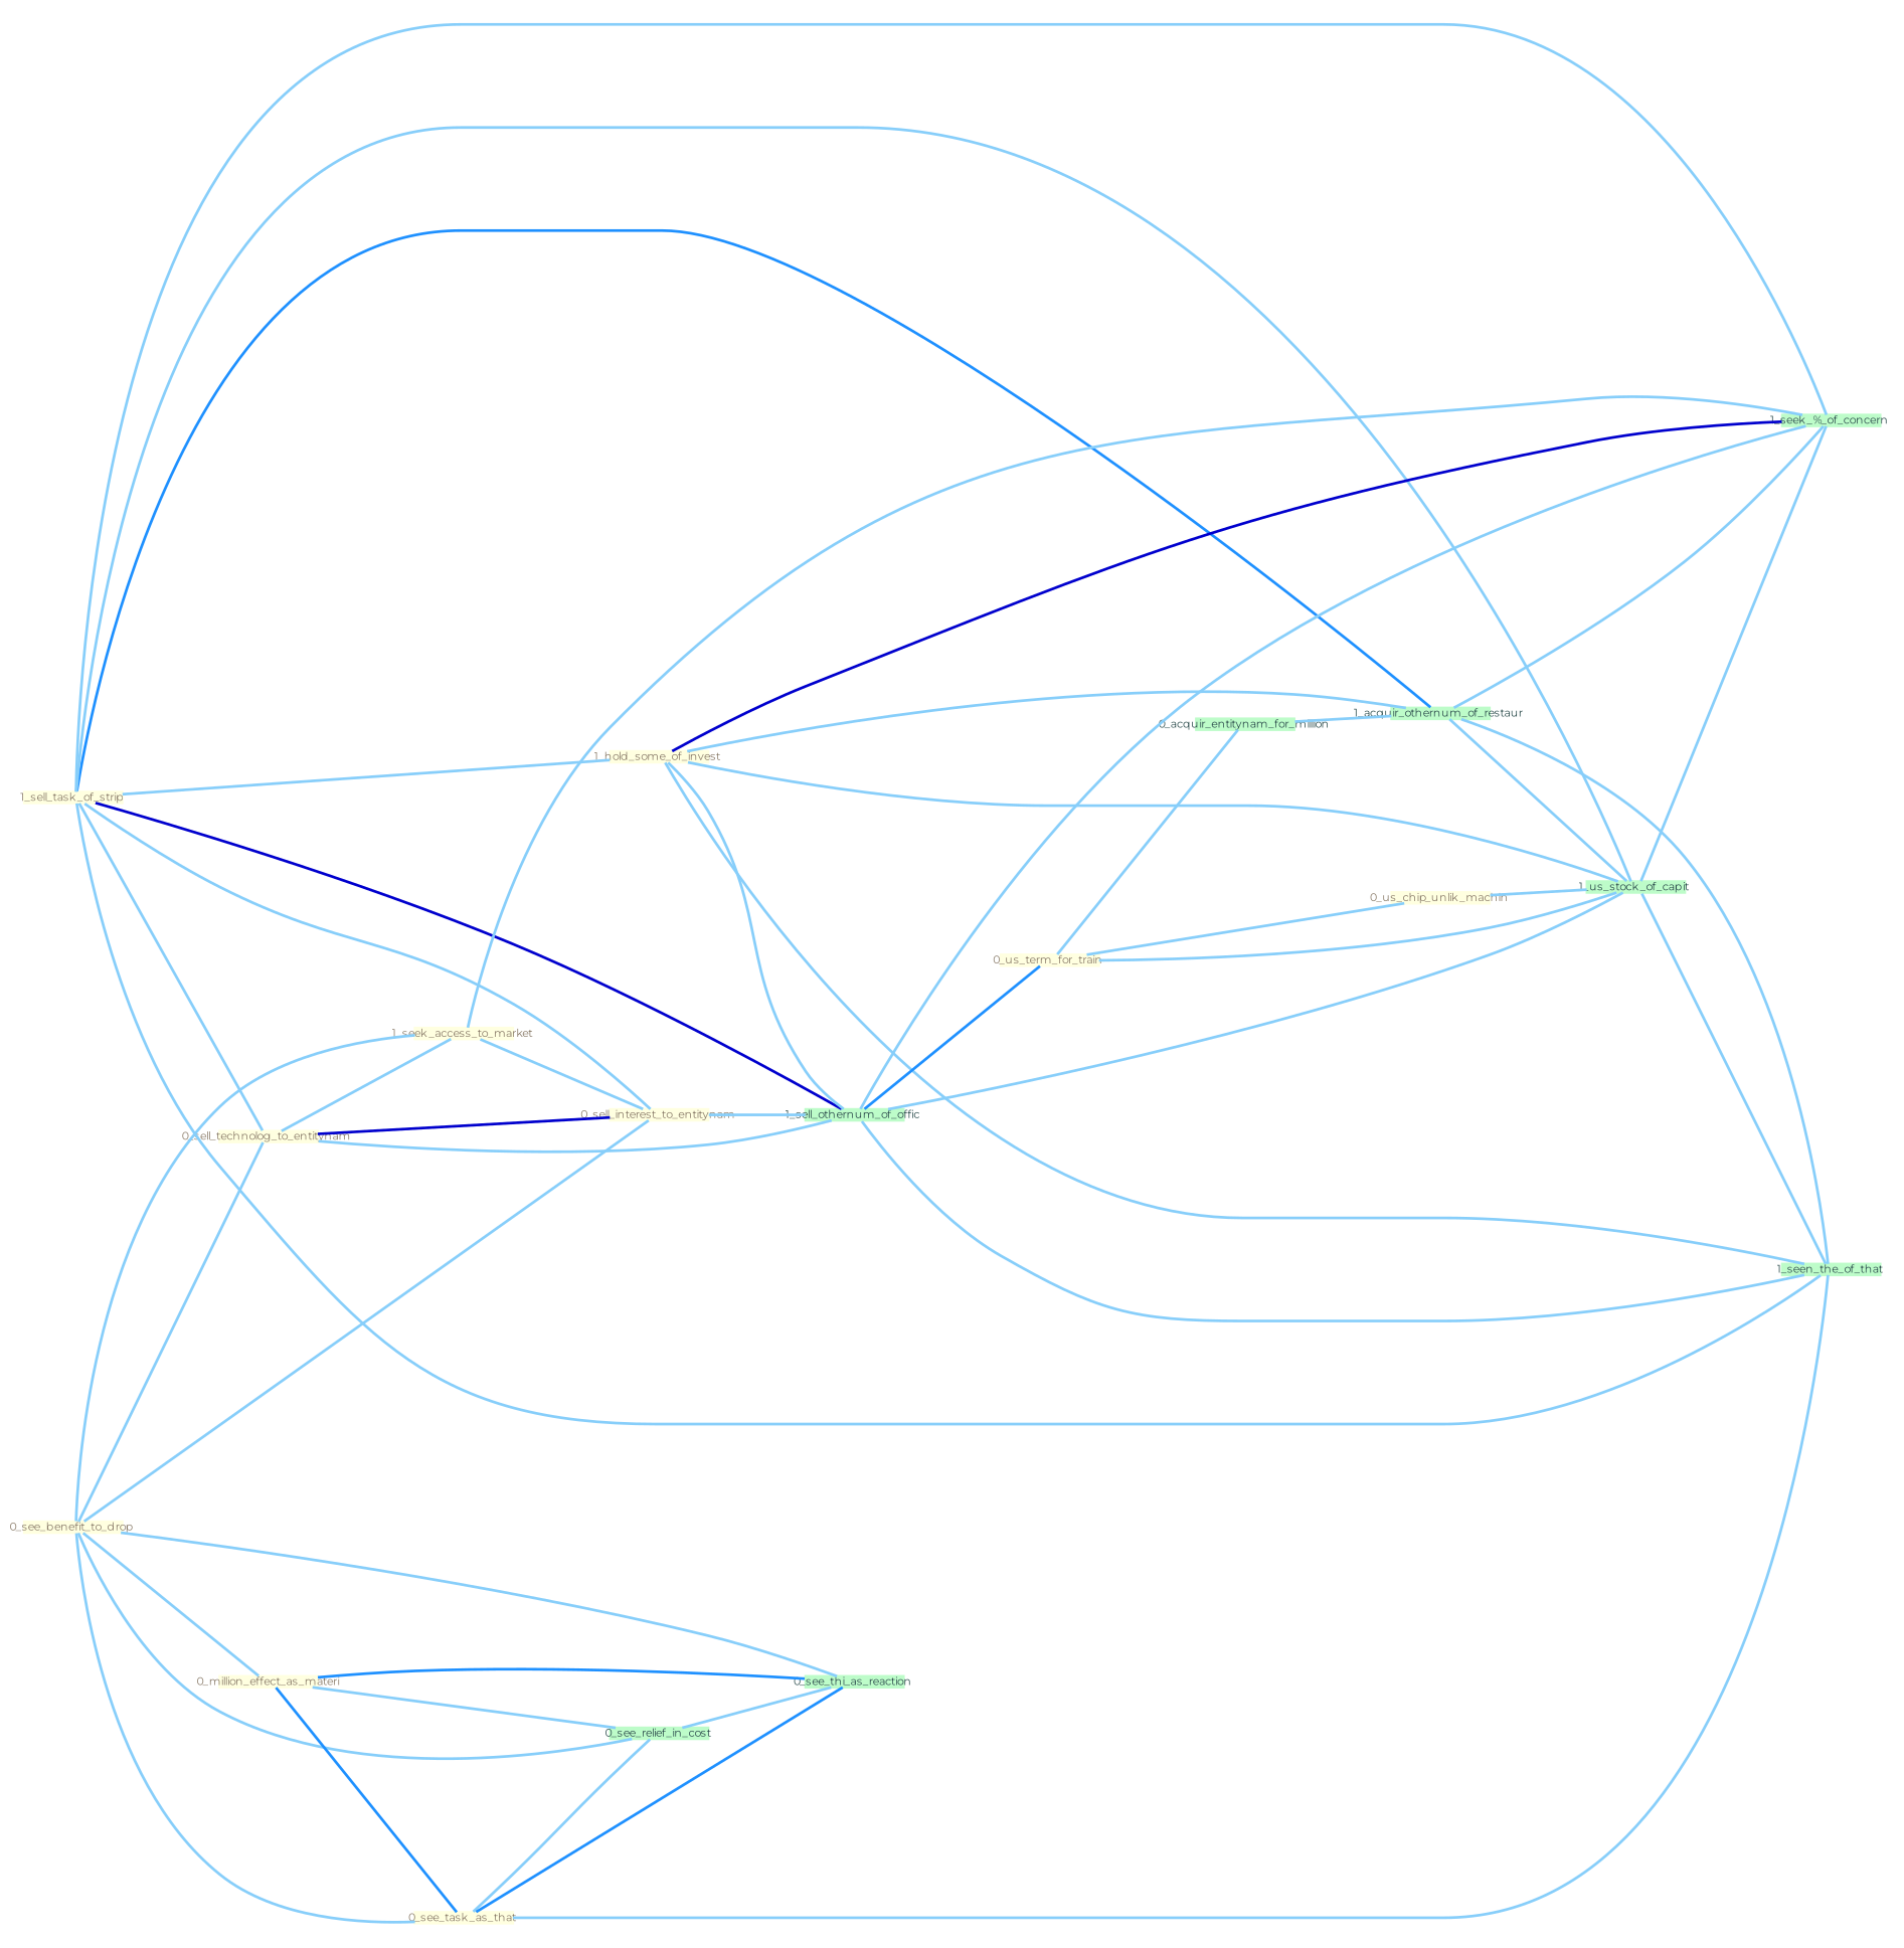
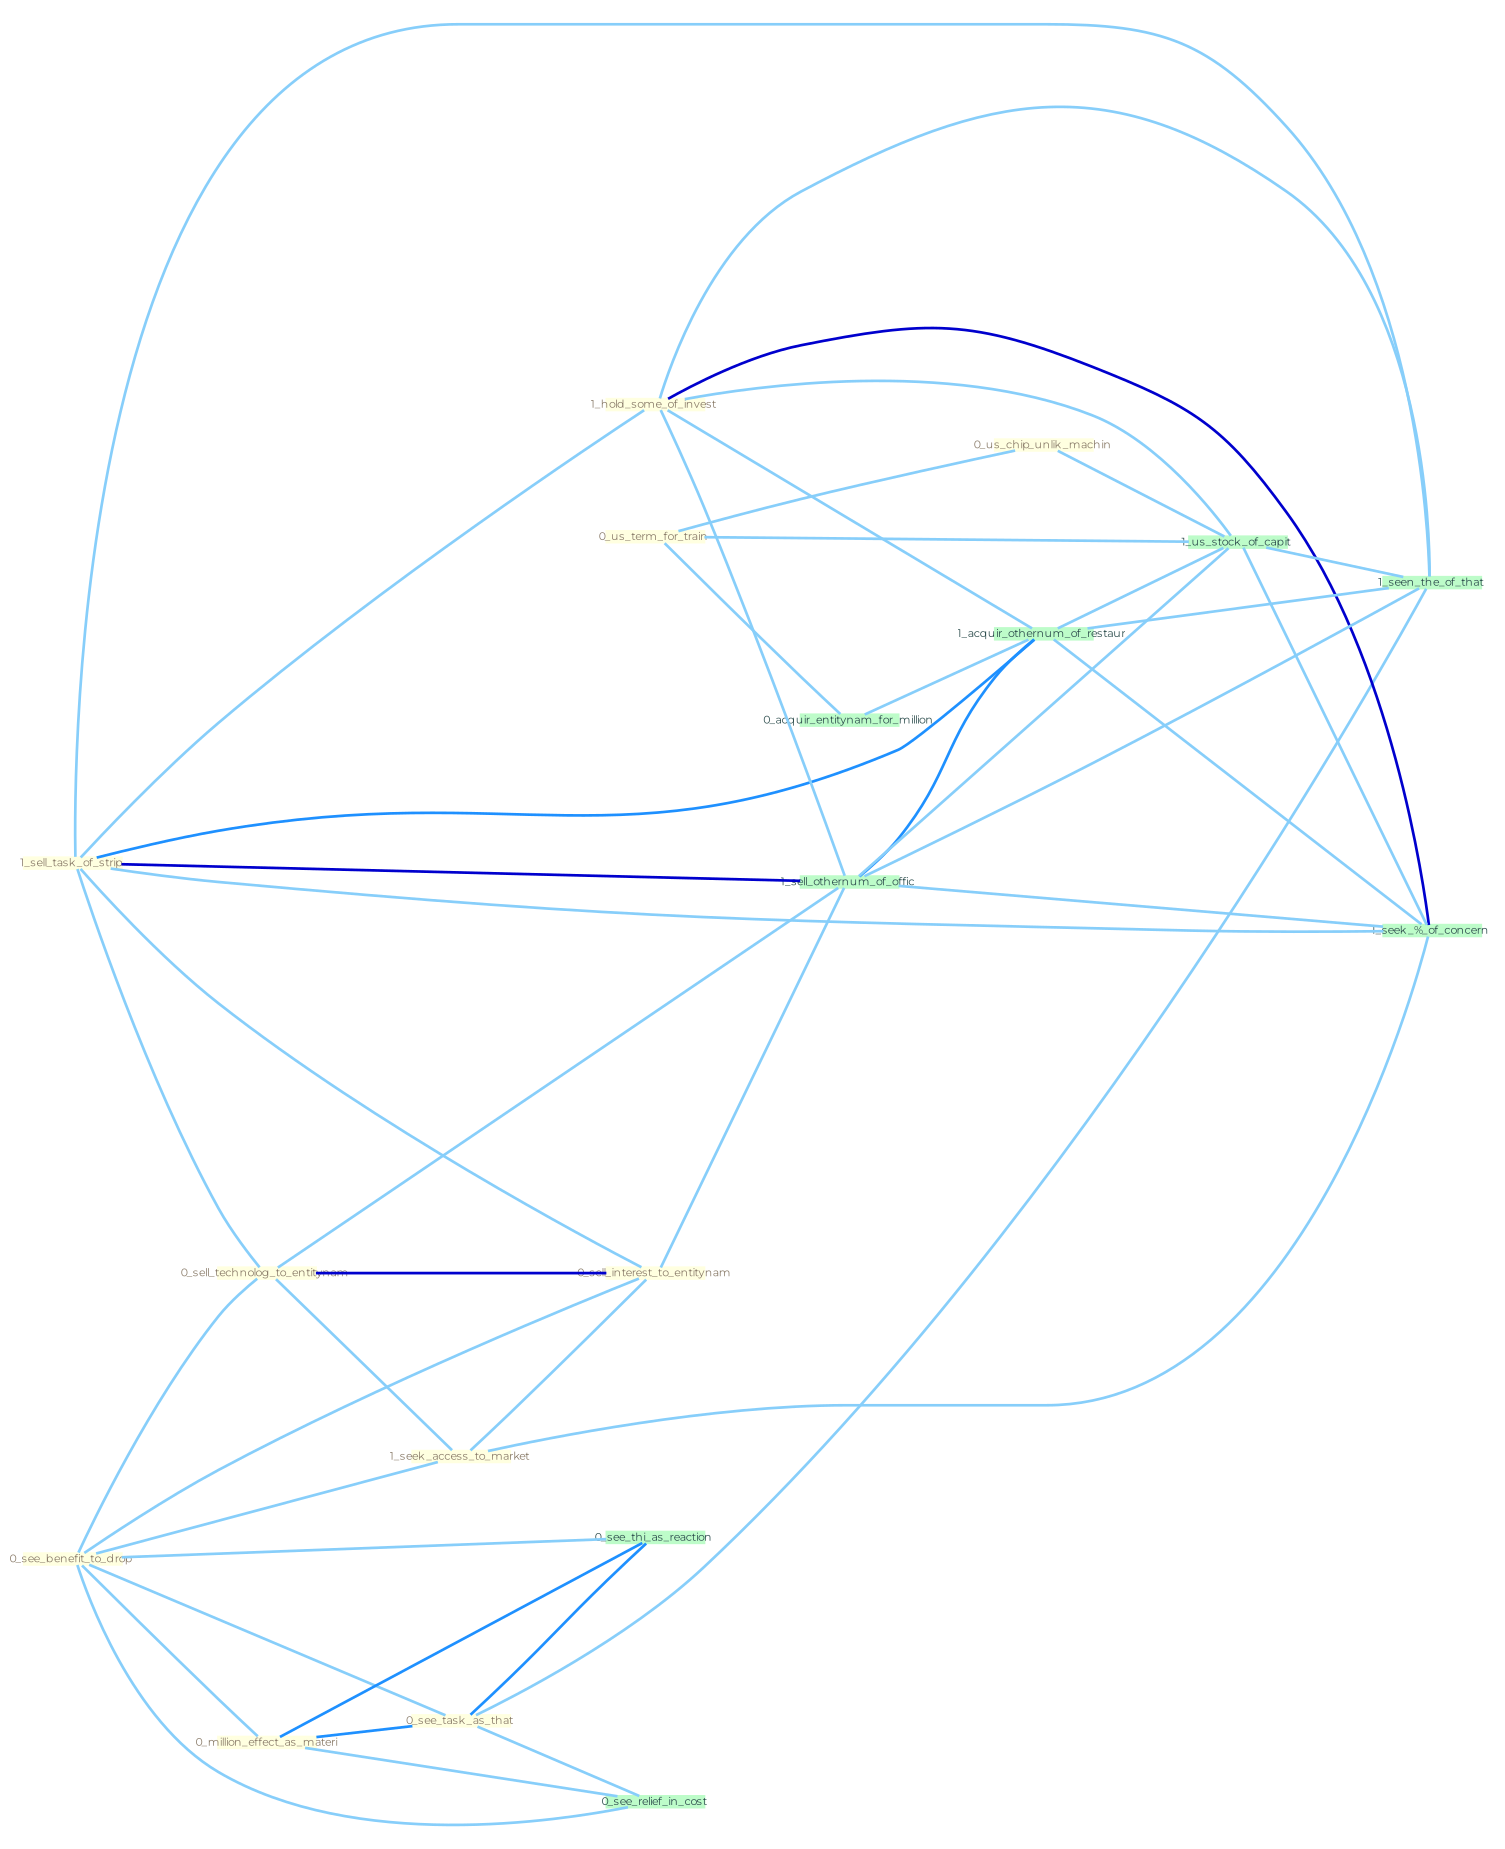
  graph {
    fontname=Montserrat
    rankdir=LR
    node [color="#ffffe0" fixedsize=true fontcolor="#8b7d6b" fontname=Montserrat fontsize=4 shape=polygon style=filled]
    edge [color="#87cefa" fontname=Montserrat w=1]
    n1 [height=.06 label="1_sell_task_of_strip" width=.5]
    "0_us_term_for_train " [height=.06 width=.5]
    "0_see_benefit_to_drop " [height=.06 width=.5]
    "0_us_chip_unlik_machin " [height=.06 width=.5]
    n5 [height=.06 label="0_million_effect_as_materi" width=.5]
    "0_sell_technolog_to_entitynam " [height=.06 width=.5]
    "1_seek_access_to_market " [height=.06 width=.5]
    "0_see_task_as_that " [height=.06 width=.5]
    "1_hold_some_of_invest " [height=.06 width=.5]
    "0_sell_interest_to_entitynam " [height=.06 width=.5]
    "1_sell_othernum_of_offic " [color="#BDFCC9" fontcolor="#2f4f4f" height=.06 width=.5]
    "1_acquir_othernum_of_restaur " [color="#BDFCC9" fontcolor="#2f4f4f" height=.06 width=.5]
    "1_us_stock_of_capit " [color="#BDFCC9" fontcolor="#2f4f4f" height=.06 width=.5]
    "1_seek_%_of_concern " [color="#BDFCC9" fontcolor="#2f4f4f" height=.06 width=.5]
    "1_seen_the_of_that " [color="#BDFCC9" fontcolor="#2f4f4f" height=.06 width=.5]
    "0_acquir_entitynam_for_million " [color="#BDFCC9" fontcolor="#2f4f4f" height=.06 width=.5]
    "0_see_relief_in_cost " [color="#BDFCC9" fontcolor="#2f4f4f" height=.06 width=.5]
    "0_see_thi_as_reaction " [color="#BDFCC9" fontcolor="#2f4f4f" height=.06 width=.5]
    subgraph sub_1 {
      n1
      "0_us_term_for_train "
      "0_see_benefit_to_drop "
      "0_us_chip_unlik_machin "
      n5
      "0_sell_technolog_to_entitynam "
      "1_seek_access_to_market "
      "0_see_task_as_that "
      "1_hold_some_of_invest "
      "0_sell_interest_to_entitynam "
    }
    subgraph sub_2 {
    }
    n1 -- "0_sell_technolog_to_entitynam "
    n1 -- "1_hold_some_of_invest "
    n1 -- "0_sell_interest_to_entitynam "
    n1 -- "1_sell_othernum_of_offic " [color="#0000cd" w=3]
    n1 -- "1_acquir_othernum_of_restaur " [color="#1e90ff" w=2]
-   n1 -- "1_us_stock_of_capit "
    n1 -- "1_seek_%_of_concern "
    n1 -- "1_seen_the_of_that "
    "0_us_term_for_train " -- "0_us_chip_unlik_machin "
    "0_us_term_for_train " -- "1_us_stock_of_capit "
    "0_us_term_for_train " -- "0_acquir_entitynam_for_million "
    "0_see_benefit_to_drop " -- n5
    "0_see_benefit_to_drop " -- "0_sell_technolog_to_entitynam "
    "0_see_benefit_to_drop " -- "1_seek_access_to_market "
    "0_see_benefit_to_drop " -- "0_see_task_as_that "
    "0_see_benefit_to_drop " -- "0_sell_interest_to_entitynam "
    "0_see_benefit_to_drop " -- "0_see_relief_in_cost "
    "0_see_benefit_to_drop " -- "0_see_thi_as_reaction "
    "0_us_chip_unlik_machin " -- "1_us_stock_of_capit "
    n5 -- "0_see_task_as_that " [color="#1e90ff" w=2]
    n5 -- "0_see_relief_in_cost "
    n5 -- "0_see_thi_as_reaction " [color="#1e90ff" w=2]
    "0_sell_technolog_to_entitynam " -- "1_seek_access_to_market "
    "0_sell_technolog_to_entitynam " -- "0_sell_interest_to_entitynam " [color="#0000cd" w=3]
    "0_sell_technolog_to_entitynam " -- "1_sell_othernum_of_offic "
    "1_seek_access_to_market " -- "0_sell_interest_to_entitynam "
    "1_seek_access_to_market " -- "1_seek_%_of_concern "
    "0_see_task_as_that " -- "1_seen_the_of_that "
    "0_see_task_as_that " -- "0_see_relief_in_cost "
    "0_see_task_as_that " -- "0_see_thi_as_reaction " [color="#1e90ff" w=2]
    "1_hold_some_of_invest " -- "1_sell_othernum_of_offic "
    "1_hold_some_of_invest " -- "1_acquir_othernum_of_restaur "
    "1_hold_some_of_invest " -- "1_us_stock_of_capit "
    "1_hold_some_of_invest " -- "1_seek_%_of_concern " [color="#0000cd"]
    "1_hold_some_of_invest " -- "1_seen_the_of_that "
    "0_sell_interest_to_entitynam " -- "1_sell_othernum_of_offic "
-   "1_sell_othernum_of_offic " -- "0_us_term_for_train " [color="#1e90ff" w=2]
+   "1_sell_othernum_of_offic " -- "1_acquir_othernum_of_restaur " [color="#1e90ff" w=2]
    "1_sell_othernum_of_offic " -- "1_us_stock_of_capit "
    "1_sell_othernum_of_offic " -- "1_seek_%_of_concern "
    "1_sell_othernum_of_offic " -- "1_seen_the_of_that "
    "1_acquir_othernum_of_restaur " -- "1_us_stock_of_capit "
    "1_acquir_othernum_of_restaur " -- "1_seek_%_of_concern "
    "1_acquir_othernum_of_restaur " -- "1_seen_the_of_that "
    "1_us_stock_of_capit " -- "1_seek_%_of_concern "
    "1_us_stock_of_capit " -- "1_seen_the_of_that "
    "0_acquir_entitynam_for_million " -- "1_acquir_othernum_of_restaur "
-   "0_see_relief_in_cost " -- "0_see_thi_as_reaction "
  }
